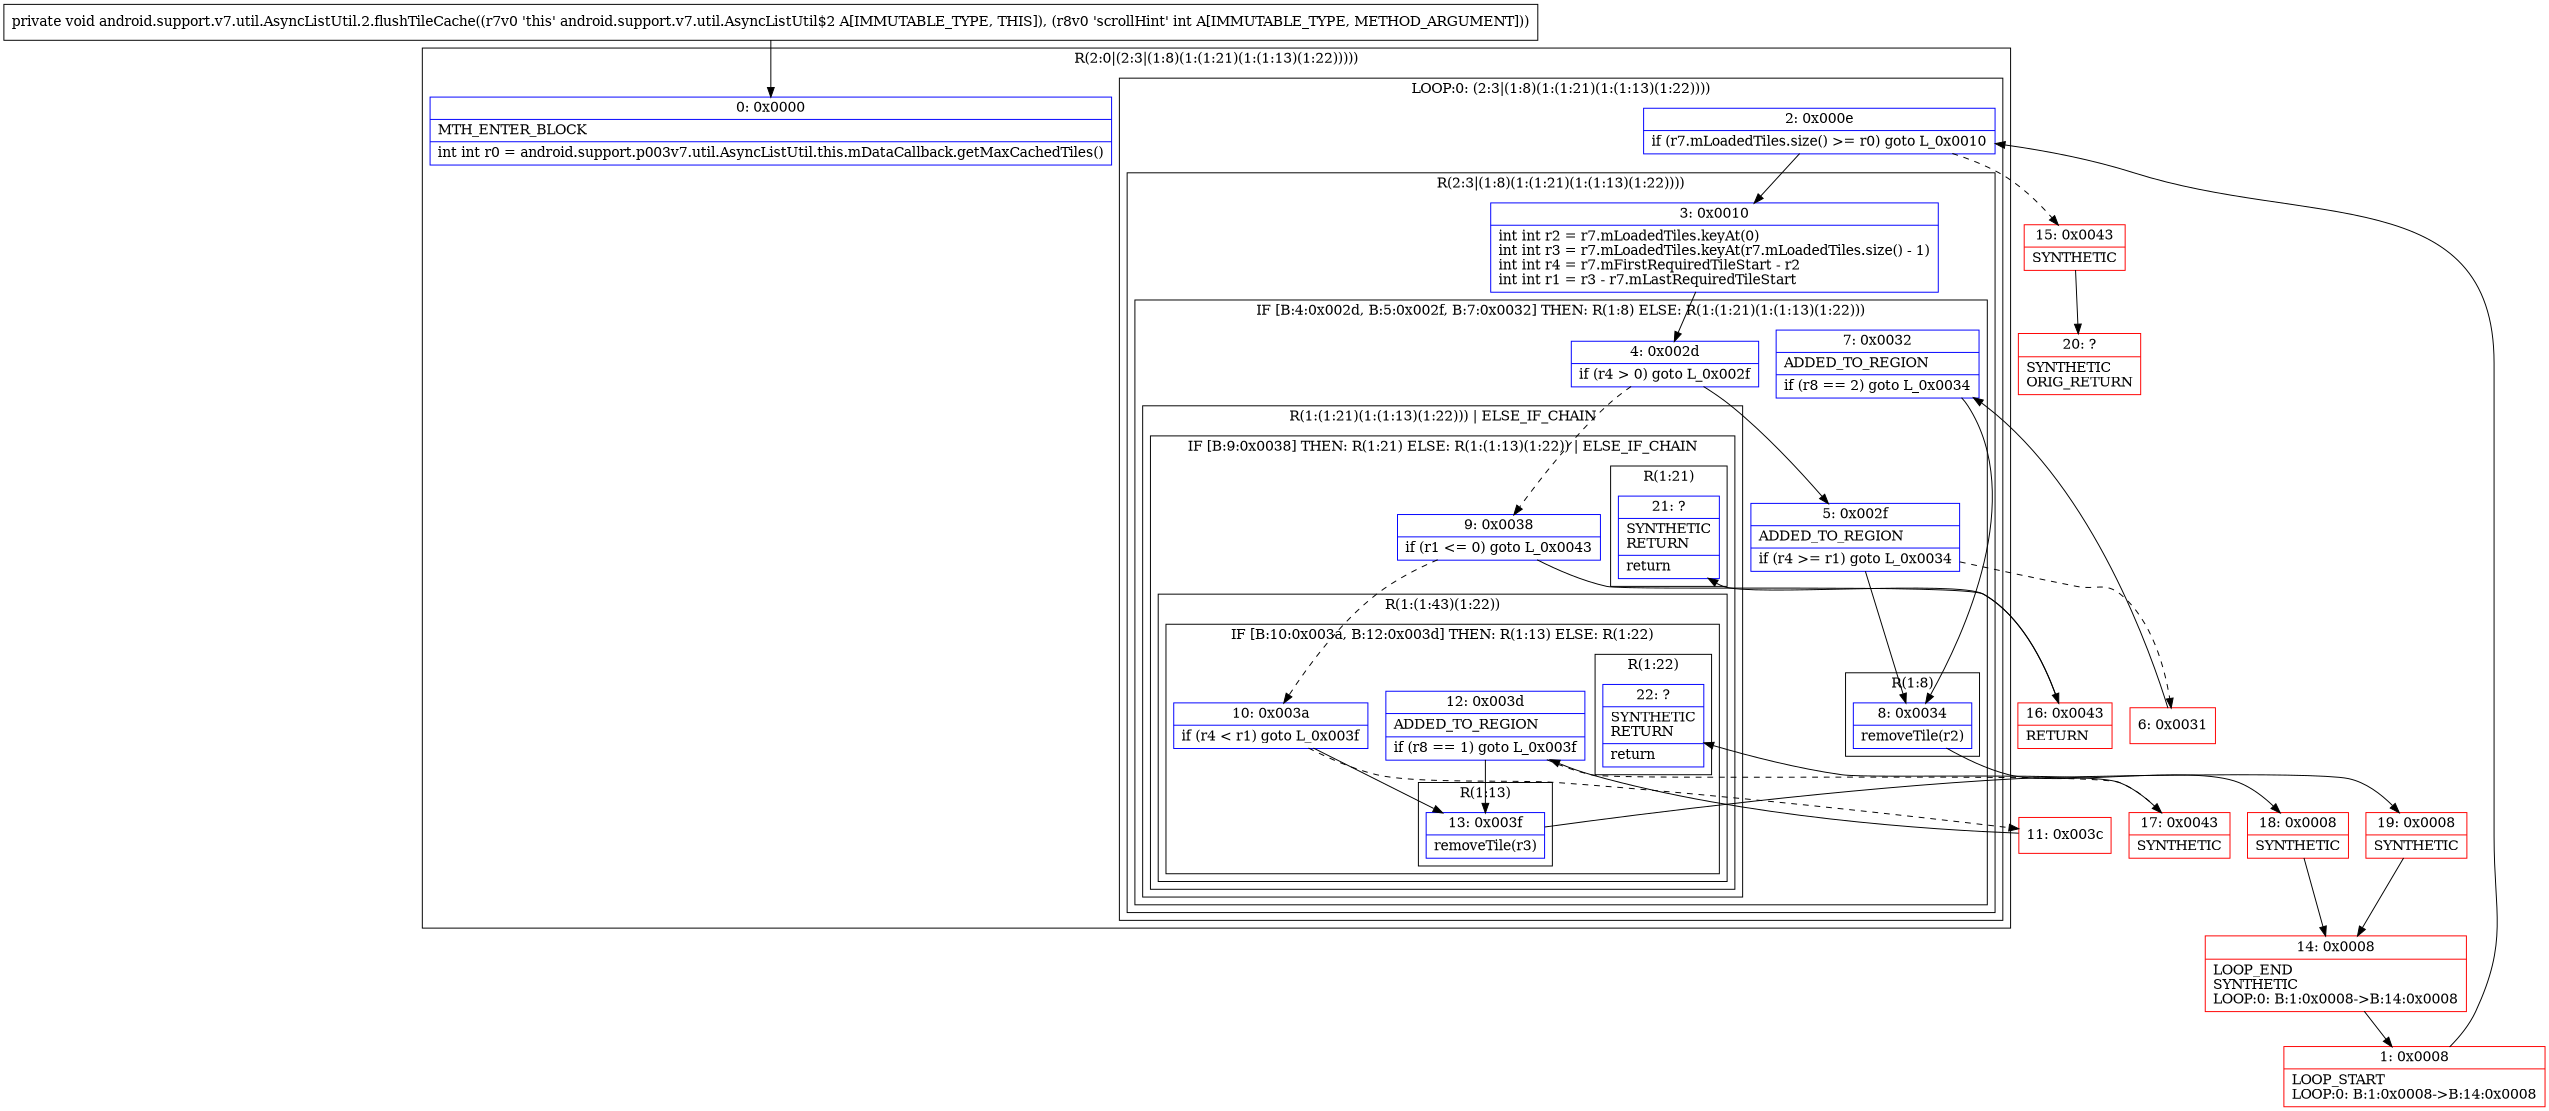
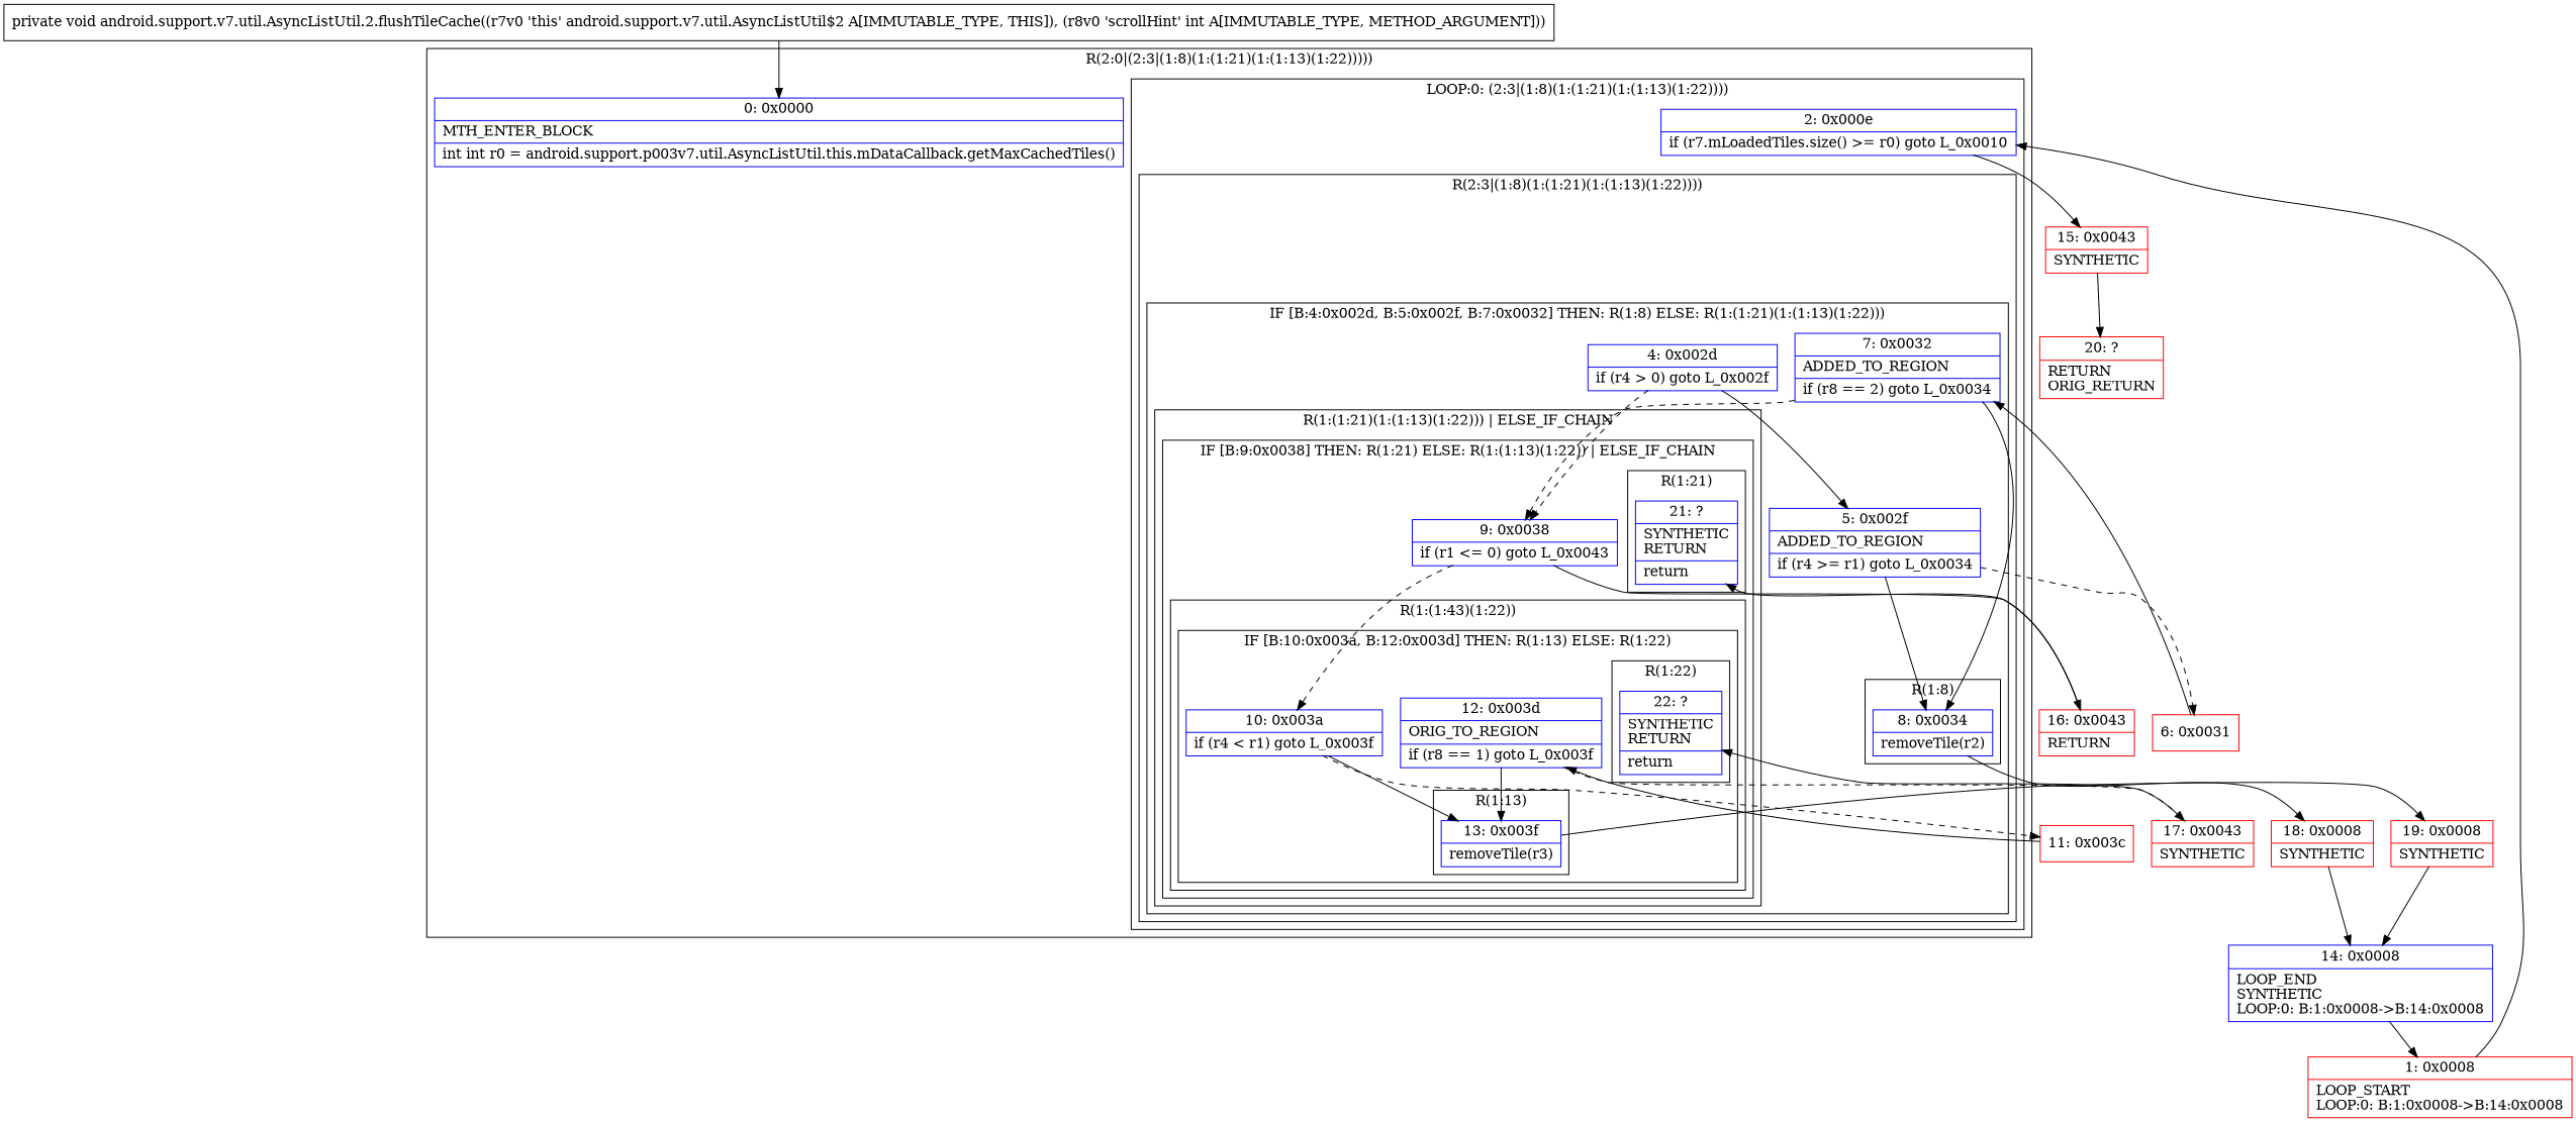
  digraph {
    node [color=blue shape=record]
    n1 [label="{8\:\ 0x0034|removeTile(r2)\l}"]
    n2 [label="{21\:\ ?|SYNTHETIC\lRETURN\l|return\l}"]
    n3 [label="{13\:\ 0x003f|removeTile(r3)\l}"]
    n4 [label="{22\:\ ?|SYNTHETIC\lRETURN\l|return\l}"]
    n5 [label="{10\:\ 0x003a|if (r4 \< r1) goto L_0x003f\l}"]
-   n6 [label="{12\:\ 0x003d|ADDED_TO_REGION\l|if (r8 == 1) goto L_0x003f\l}"]
+   n6 [label="{12\:\ 0x003d|ORIG_TO_REGION\l|if (r8 == 1) goto L_0x003f\l}"]
    n7 [label="{9\:\ 0x0038|if (r1 \<= 0) goto L_0x0043\l}"]
    n8 [label="{4\:\ 0x002d|if (r4 \> 0) goto L_0x002f\l}"]
    n9 [label="{5\:\ 0x002f|ADDED_TO_REGION\l|if (r4 \>= r1) goto L_0x0034\l}"]
    n10 [label="{7\:\ 0x0032|ADDED_TO_REGION\l|if (r8 == 2) goto L_0x0034\l}"]
-   n11 [label="{3\:\ 0x0010|int int r2 = r7.mLoadedTiles.keyAt(0)\lint int r3 = r7.mLoadedTiles.keyAt(r7.mLoadedTiles.size() \- 1)\lint int r4 = r7.mFirstRequiredTileStart \- r2\lint int r1 = r3 \- r7.mLastRequiredTileStart\l}"]
    n12 [label="{2\:\ 0x000e|if (r7.mLoadedTiles.size() \>= r0) goto L_0x0010\l}"]
    n13 [label="{0\:\ 0x0000|MTH_ENTER_BLOCK\l|int int r0 = android.support.p003v7.util.AsyncListUtil.this.mDataCallback.getMaxCachedTiles()\l}"]
    n14 [color=red label="{18\:\ 0x0008|SYNTHETIC\l}"]
    n15 [color=red label="{19\:\ 0x0008|SYNTHETIC\l}"]
    n16 [color=red label="{11\:\ 0x003c}"]
    n17 [color=red label="{17\:\ 0x0043|SYNTHETIC\l}"]
    n18 [color=red label="{16\:\ 0x0043|RETURN\l}"]
    n19 [color=red label="{6\:\ 0x0031}"]
    n20 [color=red label="{15\:\ 0x0043|SYNTHETIC\l}"]
    n21 [color=red label="{1\:\ 0x0008|LOOP_START\lLOOP:0: B:1:0x0008\-\>B:14:0x0008\l}"]
-   n22 [color=red label="{20\:\ ?|SYNTHETIC\lORIG_RETURN\l}"]
-   n23 [color=red label="{14\:\ 0x0008|LOOP_END\lSYNTHETIC\lLOOP:0: B:1:0x0008\-\>B:14:0x0008\l}"]
+   n22 [color=red label="{20\:\ ?|RETURN\lORIG_RETURN\l}"]
+   n23 [label="{14\:\ 0x0008|LOOP_END\lSYNTHETIC\lLOOP:0: B:1:0x0008\-\>B:14:0x0008\l}"]
    n24 [label="{private void android.support.v7.util.AsyncListUtil.2.flushTileCache((r7v0 'this' android.support.v7.util.AsyncListUtil$2 A[IMMUTABLE_TYPE, THIS]), (r8v0 'scrollHint' int A[IMMUTABLE_TYPE, METHOD_ARGUMENT])) }" color=""]
    subgraph cluster_1 {
      label="R(2:0|(2:3|(1:8)(1:(1:21)(1:(1:13)(1:22)))))"
      n13
      subgraph cluster_2 {
        label="LOOP:0: (2:3|(1:8)(1:(1:21)(1:(1:13)(1:22))))"
        n12
        subgraph cluster_3 {
          label="R(2:3|(1:8)(1:(1:21)(1:(1:13)(1:22))))"
-         n11
          subgraph cluster_4 {
            label="IF [B:4:0x002d, B:5:0x002f, B:7:0x0032] THEN: R(1:8) ELSE: R(1:(1:21)(1:(1:13)(1:22)))"
            n8
            n9
            n10
            subgraph cluster_5 {
              label="R(1:8)"
              n1
            }
            subgraph cluster_6 {
              label="R(1:(1:21)(1:(1:13)(1:22))) | ELSE_IF_CHAIN\l"
              subgraph cluster_7 {
                label="IF [B:9:0x0038] THEN: R(1:21) ELSE: R(1:(1:13)(1:22)) | ELSE_IF_CHAIN\l"
                n7
                subgraph cluster_8 {
                  label="R(1:21)"
                  n2
                }
                subgraph cluster_9 {
                  label="R(1:(1:43)(1:22))"
                  subgraph cluster_10 {
                    label="IF [B:10:0x003a, B:12:0x003d] THEN: R(1:13) ELSE: R(1:22)"
                    n5
                    n6
                    subgraph cluster_11 {
                      label="R(1:13)"
                      n3
                    }
                    subgraph cluster_12 {
                      label="R(1:22)"
                      n4
                    }
                  }
                }
              }
            }
          }
        }
      }
    }
    n1 -> n14
    n3 -> n15
    n5 -> n3
    n5 -> n16 [style=dashed]
    n6 -> n3
    n6 -> n17 [style=dashed]
    n7 -> n5 [style=dashed]
    n7 -> n18
    n8 -> n7 [style=dashed]
    n8 -> n9
    n9 -> n1
    n9 -> n19 [style=dashed]
    n10 -> n1
-   n11 -> n8
-   n12 -> n11
-   n12 -> n20 [style=dashed]
+   n10 -> n7 [style=dashed]
+   n12 -> n20 [style=solid]
    n14 -> n23
    n15 -> n23
    n16 -> n6
    n17 -> n4
    n18 -> n2
    n19 -> n10
    n20 -> n22
    n21 -> n12
    n23 -> n21
    n24 -> n13
  }
